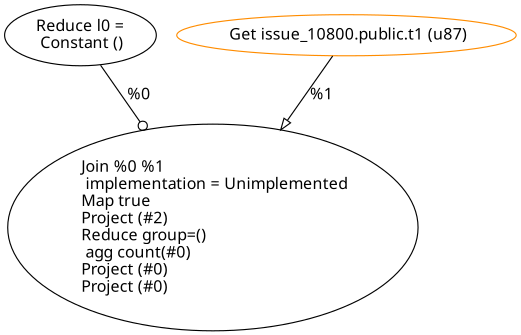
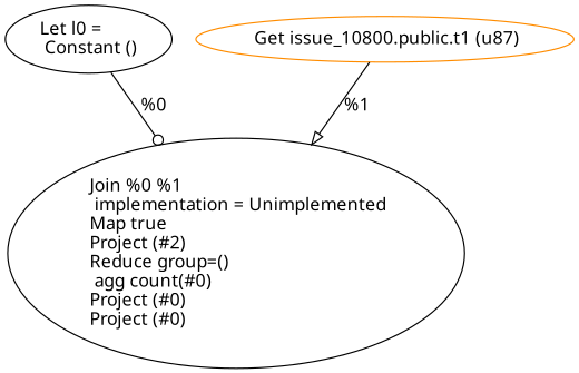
  digraph {
    fontname="Noto Sans"
    node [shape=ellipse color=black fontname="Noto Sans"]
    edge [fontname="Noto Sans"]
-   n1 [label="Reduce l0 =\l Constant ()\l"]
+   n1 [label="Let l0 =\l Constant ()\l"]
    n2 [label=" Join %0 %1\l  implementation = Unimplemented\l Map true\l Project (#2)\l Reduce group=()\l  agg count(#0)\l Project (#0)\l Project (#0)\l"]
    n3 [label=" Get issue_10800.public.t1 (u87)\l" color=darkorange]
    n1 -> n2 [label="%0\l" arrowhead=odot]
    n3 -> n2 [label="%1\l" arrowhead=onormal]
  }
